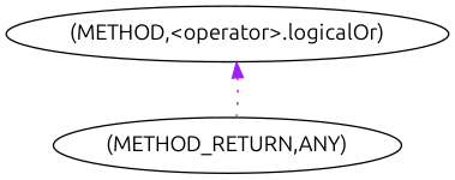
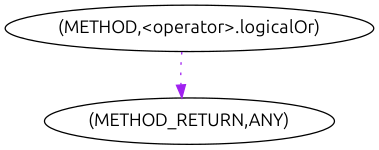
  digraph {
    fontname=Ubuntu
    node [fontname=Ubuntu]
    n1 [label=<(METHOD,&lt;operator&gt;.logicalOr)>]
    n2 [label=<(METHOD_RETURN,ANY)>]
-   n2 -> n1 [color=purple style=dotted fontname=Ubuntu]
+   n1 -> n2 [color=purple style=dotted fontname=Ubuntu]
  }
